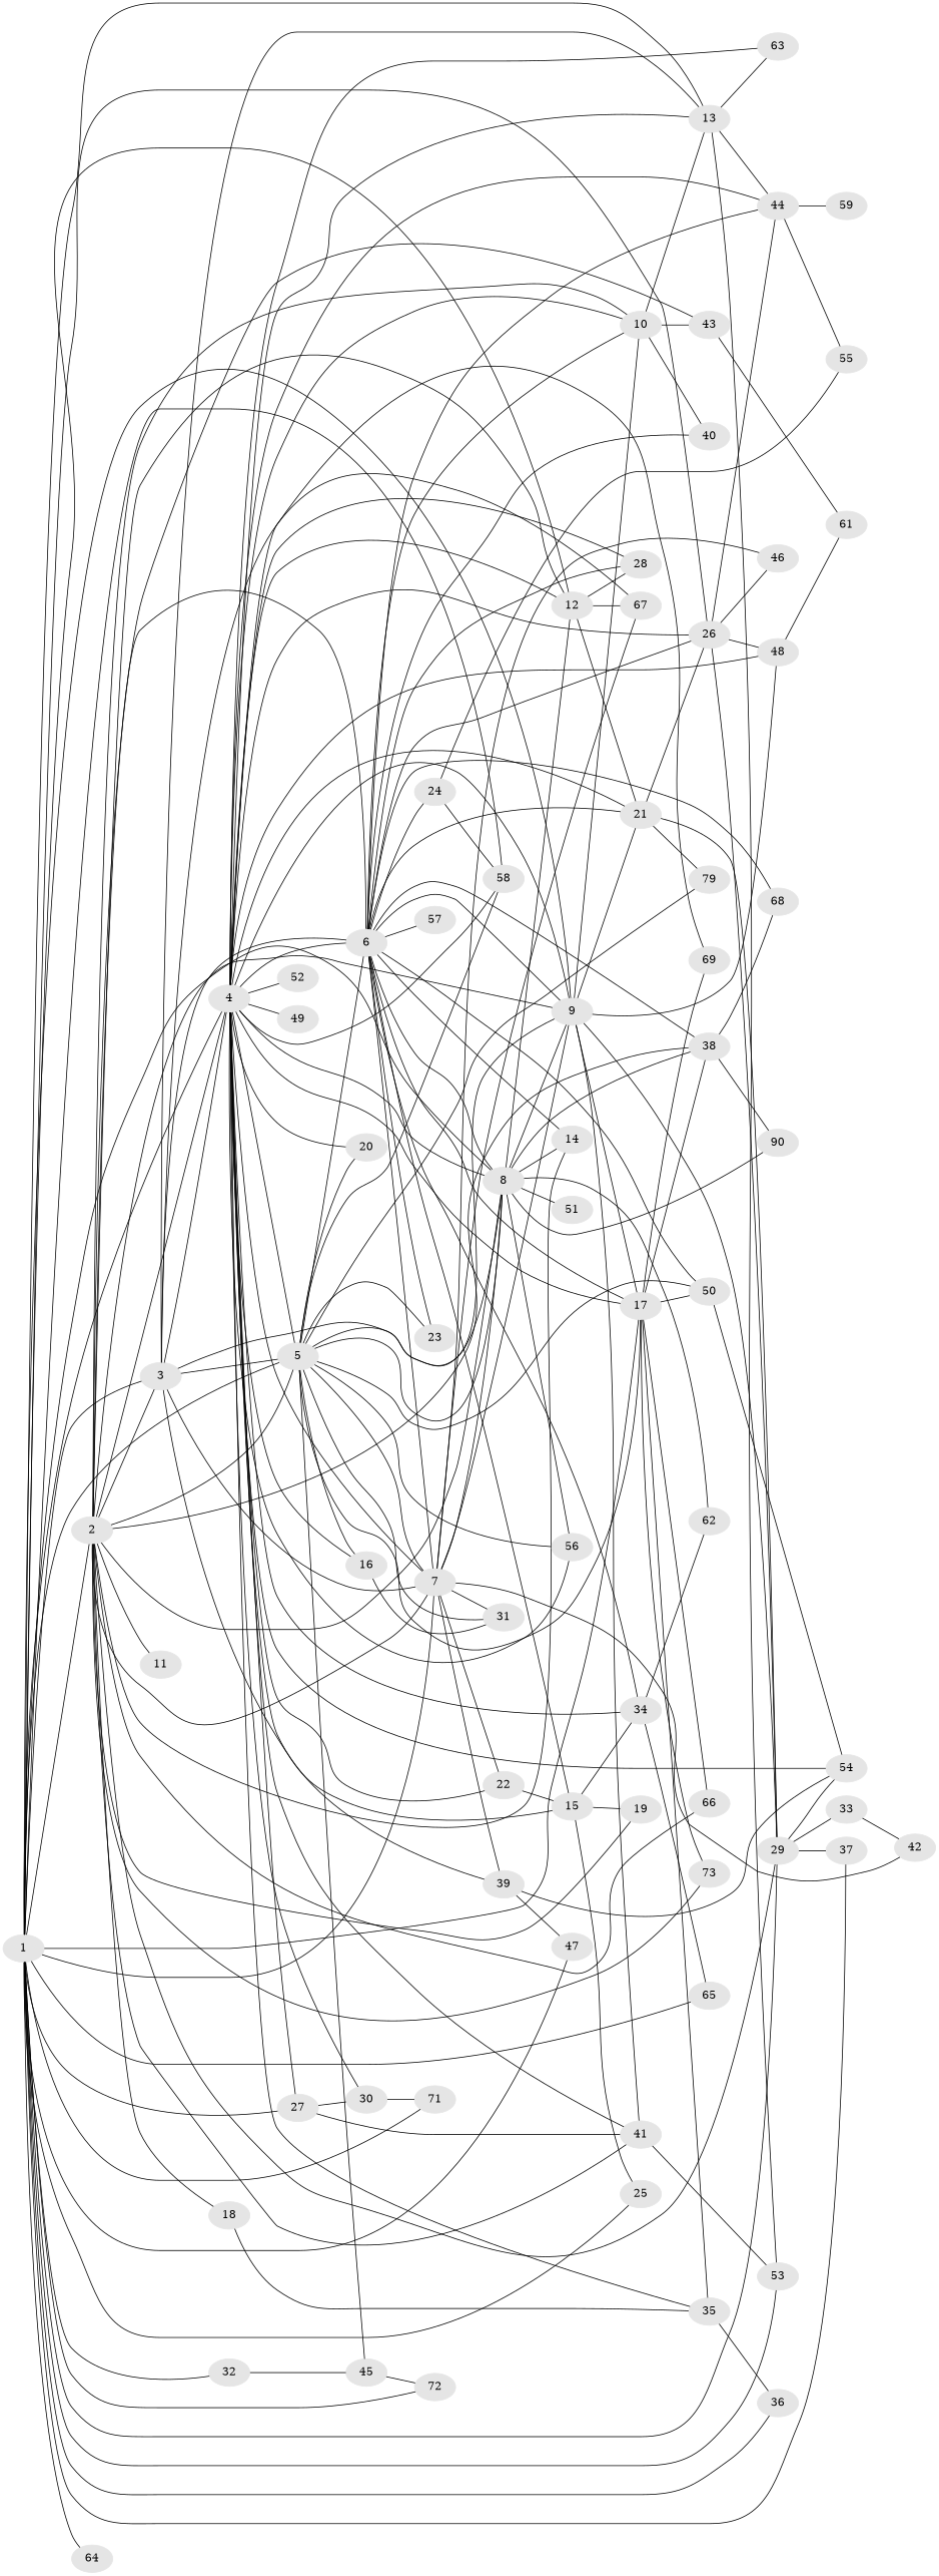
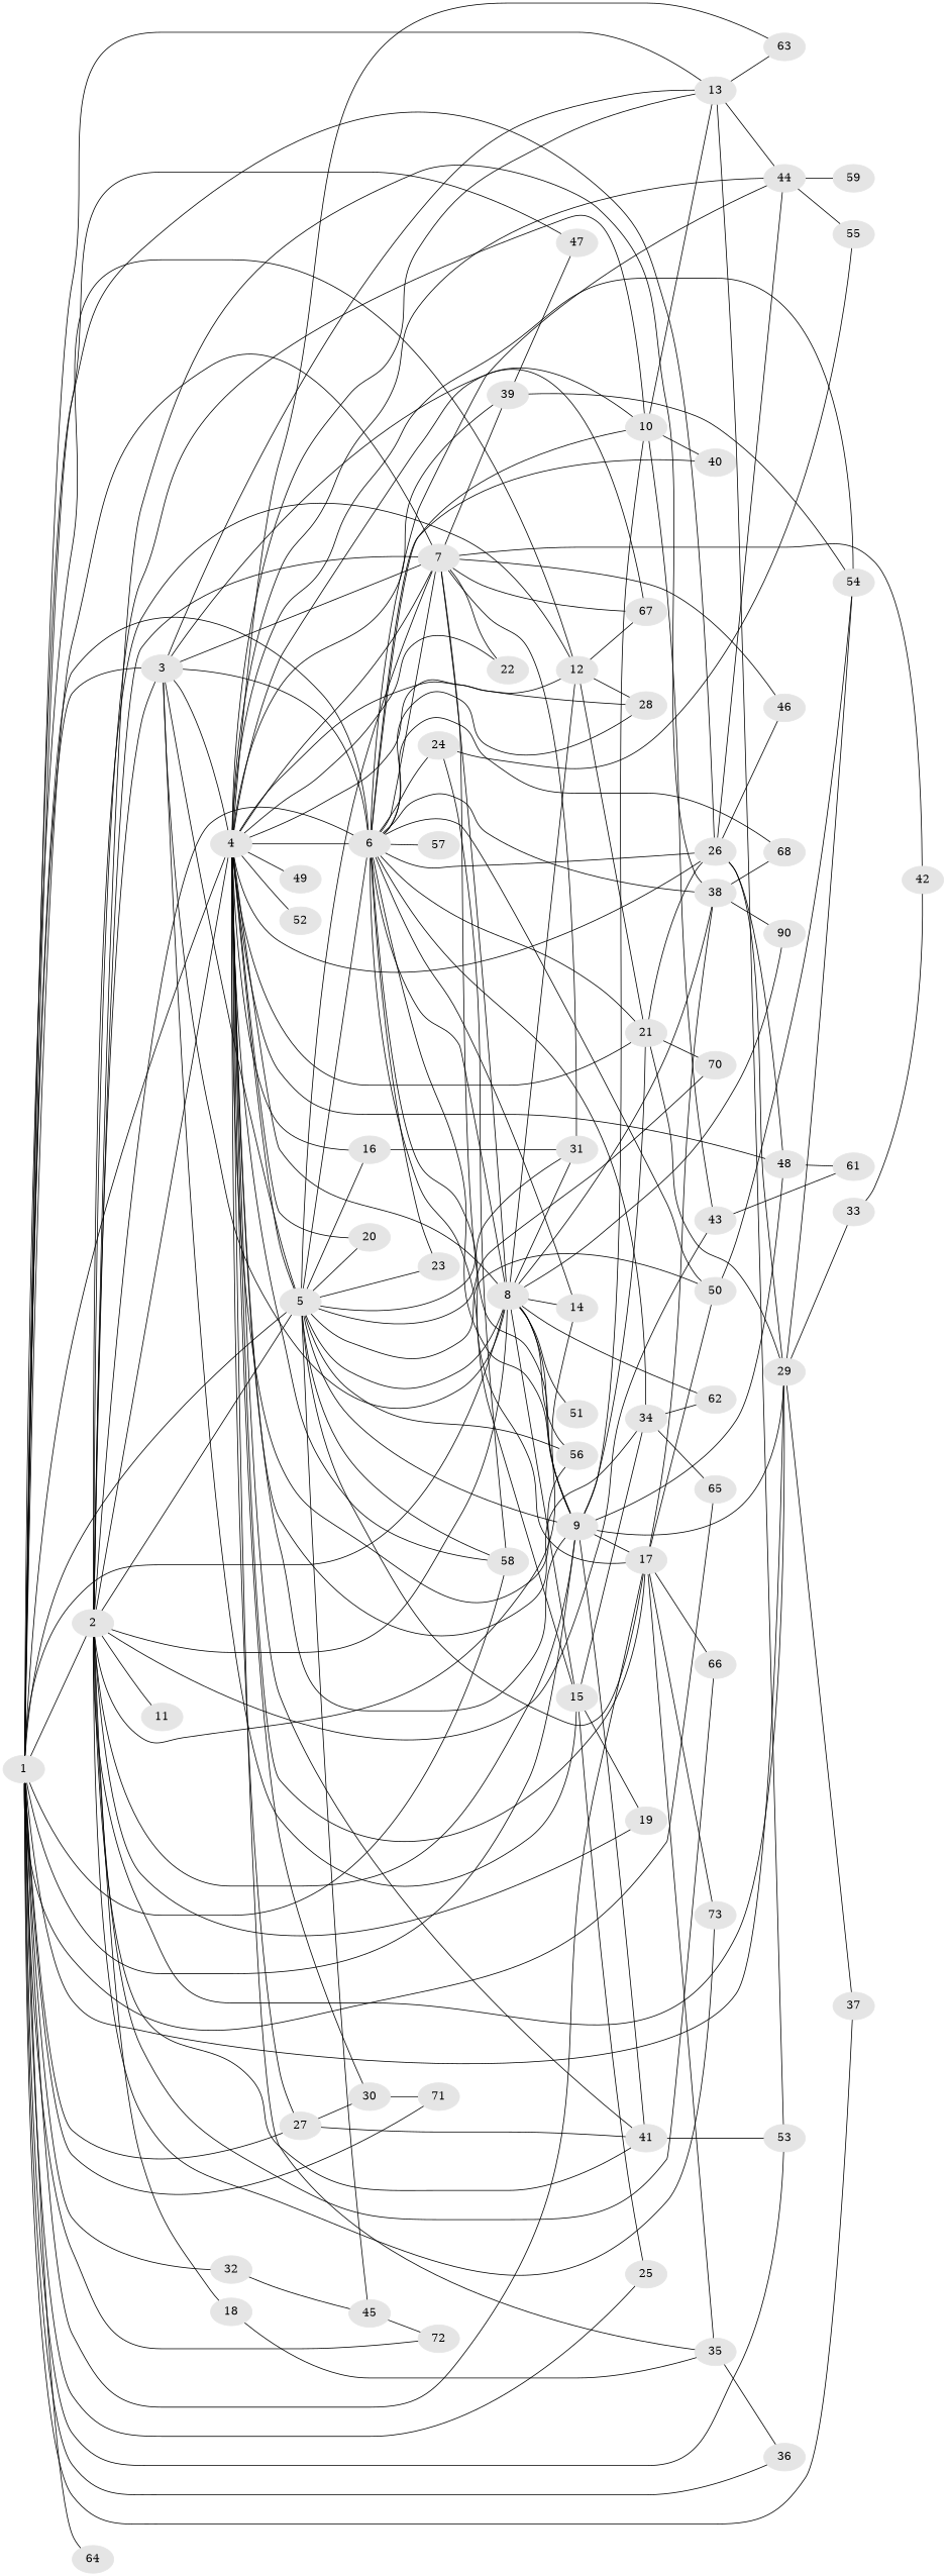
  graph {
    rankdir=LR
    node [color=gray90 style=filled]
    edge [weight=1.0]
    1
    2
    3
    4
    5
    6
    7
    8
    9
    12
    13
    17
    25
    26
    27
    29
    32
    36
    37
    47
    58
    64
    65
    71
    72
    53
    10
    11
    14
    18
    19
    38
    41
    43
    66
    73
    15
    67
    35
    52
    16
    20
    21
    22
    28
    30
    34
    39
    44
    48
    49
    54
    56
    63
-   69
    23
    31
    45
    50
-   70 [label=79]
+   70
    57
    24
    40
    68
    42
    46
    51
    n68 [label=90]
    62
    33
    61
    59
    55
    1 -- 2
    1 -- 3 [weight=2.0]
    1 -- 4 [weight=3.0]
    1 -- 5
+   1 -- 6 [weight=2.0]
    1 -- 7
    1 -- 8
    1 -- 9
    1 -- 12 [weight=2.0]
    1 -- 13
    1 -- 17 [weight=2.0]
    1 -- 25
    1 -- 26
    1 -- 27
    1 -- 29
    1 -- 32
    1 -- 36 [weight=2.0]
    1 -- 37
    1 -- 47
    1 -- 58
    1 -- 64
    1 -- 65
    1 -- 71
    1 -- 72
    1 -- 53
    2 -- 3 [weight=2.0]
    2 -- 4 [weight=2.0]
    2 -- 5
    2 -- 6 [weight=3.0]
    2 -- 7 [weight=2.0]
    2 -- 8 [weight=2.0]
    2 -- 9
    2 -- 12
    2 -- 29
    2 -- 10
    2 -- 11
    2 -- 14
    2 -- 18
    2 -- 19
    2 -- 38 [weight=2.0]
    2 -- 41
    2 -- 43
    2 -- 66
    2 -- 73
    3 -- 4
    3 -- 5
    3 -- 6 [weight=2.0]
    3 -- 7 [weight=2.0]
    3 -- 8
    3 -- 13
    3 -- 15
    3 -- 67
    4 -- 5 [weight=2.0]
    4 -- 6 [weight=15.0]
    4 -- 7
    4 -- 8
    4 -- 9
    4 -- 12 [weight=2.0]
    4 -- 13
    4 -- 17 [weight=2.0]
    4 -- 26
    4 -- 27
    4 -- 58
    4 -- 10
    4 -- 41
    4 -- 35 [weight=2.0]
    4 -- 52
    4 -- 16
    4 -- 20
    4 -- 21
    4 -- 22 [weight=2.0]
    4 -- 28 [weight=2.0]
    4 -- 30
    4 -- 34
    4 -- 39 [weight=2.0]
    4 -- 44
    4 -- 48
    4 -- 49
    4 -- 54 [weight=2.0]
    4 -- 56
    4 -- 63
-   4 -- 69
    5 -- 6 [weight=2.0]
    5 -- 7 [weight=2.0]
    5 -- 8
    5 -- 9
    5 -- 17
    5 -- 58
    5 -- 16
    5 -- 20
    5 -- 56
    5 -- 23
    5 -- 31
    5 -- 45
    5 -- 50
    5 -- 70
    6 -- 7 [weight=3.0]
    6 -- 8 [weight=2.0]
    6 -- 9 [weight=3.0]
    6 -- 17
    6 -- 26
    6 -- 10
    6 -- 14
    6 -- 38
    6 -- 15
    6 -- 21
    6 -- 28
    6 -- 34
    6 -- 44
    6 -- 23
    6 -- 50
    6 -- 57
    6 -- 24
    6 -- 40 [weight=2.0]
    6 -- 68
    7 -- 8
    7 -- 9
    7 -- 67
    7 -- 22
    7 -- 39
    7 -- 31
    7 -- 42
    7 -- 46
    8 -- 9 [weight=2.0]
    8 -- 12 [weight=2.0]
    8 -- 14
    8 -- 38
-   22 -- 15
+   8 -- 15
    8 -- 56
+   8 -- 31
    8 -- 51
    8 -- n68
    8 -- 62
    9 -- 17 [weight=8.0]
    9 -- 29
    9 -- 10
    9 -- 41
    9 -- 21
    9 -- 48
    12 -- 67
    12 -- 21
    12 -- 28
    13 -- 53
    13 -- 44
    13 -- 63
    17 -- 38
    17 -- 66
    17 -- 73
    17 -- 35
-   17 -- 69
    17 -- 50
    26 -- 29
    26 -- 44
    26 -- 48
    26 -- 46
    27 -- 41
    27 -- 30
    29 -- 37
    29 -- 54
    29 -- 33
    32 -- 45
    10 -- 13
    10 -- 43
    10 -- 40
    18 -- 35
    38 -- 68
    38 -- n68
    41 -- 53
    43 -- 61
    15 -- 25
    15 -- 19
    15 -- 34
    35 -- 36 [weight=2.0]
    16 -- 31
    21 -- 26
    21 -- 29
    21 -- 70
    30 -- 71
    34 -- 65
    34 -- 62
    39 -- 47
    39 -- 54
    44 -- 59
    44 -- 55
    48 -- 61
    45 -- 72
    50 -- 54
    24 -- 58
    24 -- 55
    33 -- 42
  }
